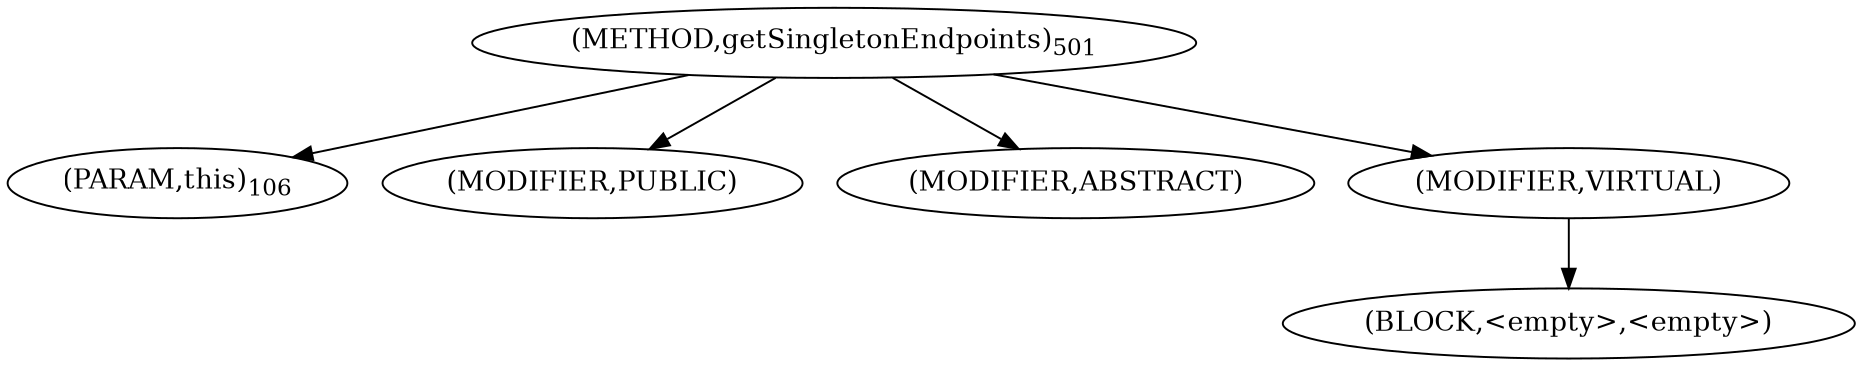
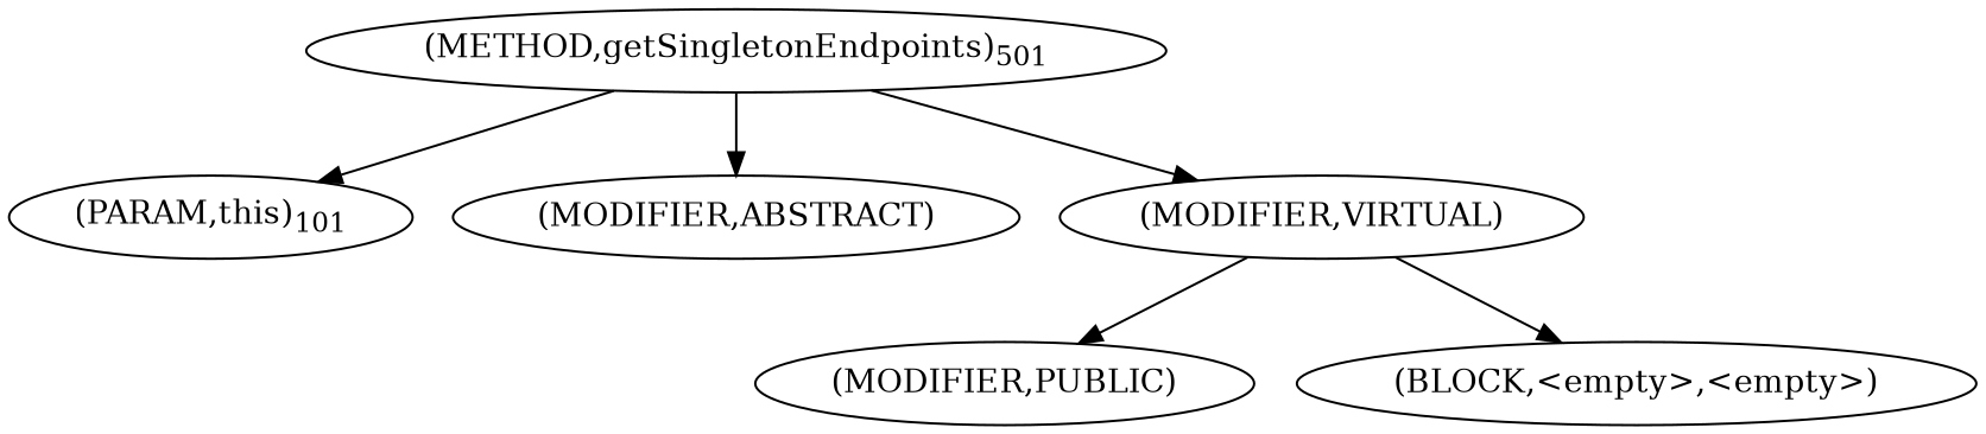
  digraph {
    n1 [label=<(METHOD,getSingletonEndpoints)<SUB>501</SUB>>]
-   n2 [label=<(PARAM,this)<SUB>106</SUB>>]
+   n2 [label=<(PARAM,this)<SUB>101</SUB>>]
    n3 [label=<(MODIFIER,PUBLIC)>]
    n4 [label=<(MODIFIER,ABSTRACT)>]
    n5 [label=<(MODIFIER,VIRTUAL)>]
    n6 [label=<(BLOCK,&lt;empty&gt;,&lt;empty&gt;)>]
    n1 -> n2
-   n1 -> n3
+   n5 -> n3
    n1 -> n4
    n1 -> n5
    n5 -> n6
  }
